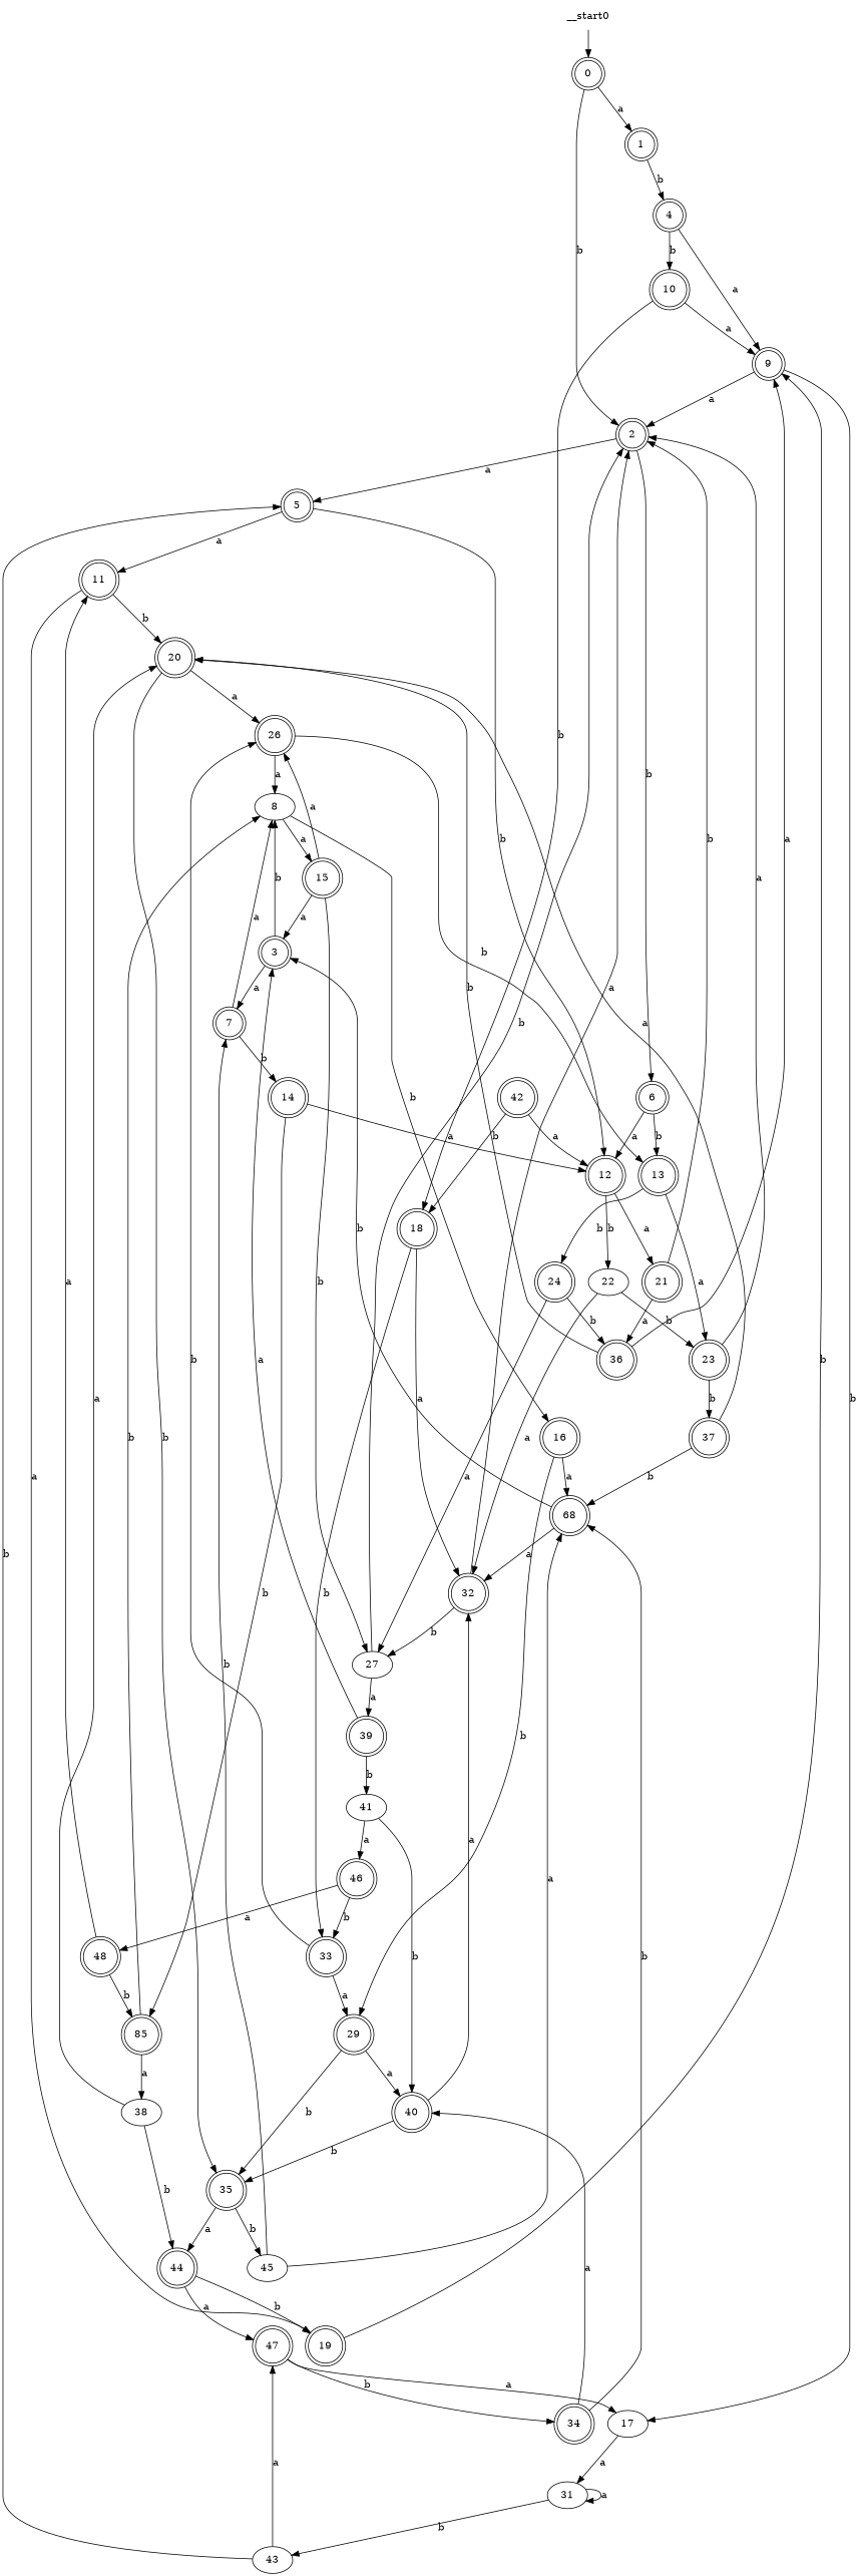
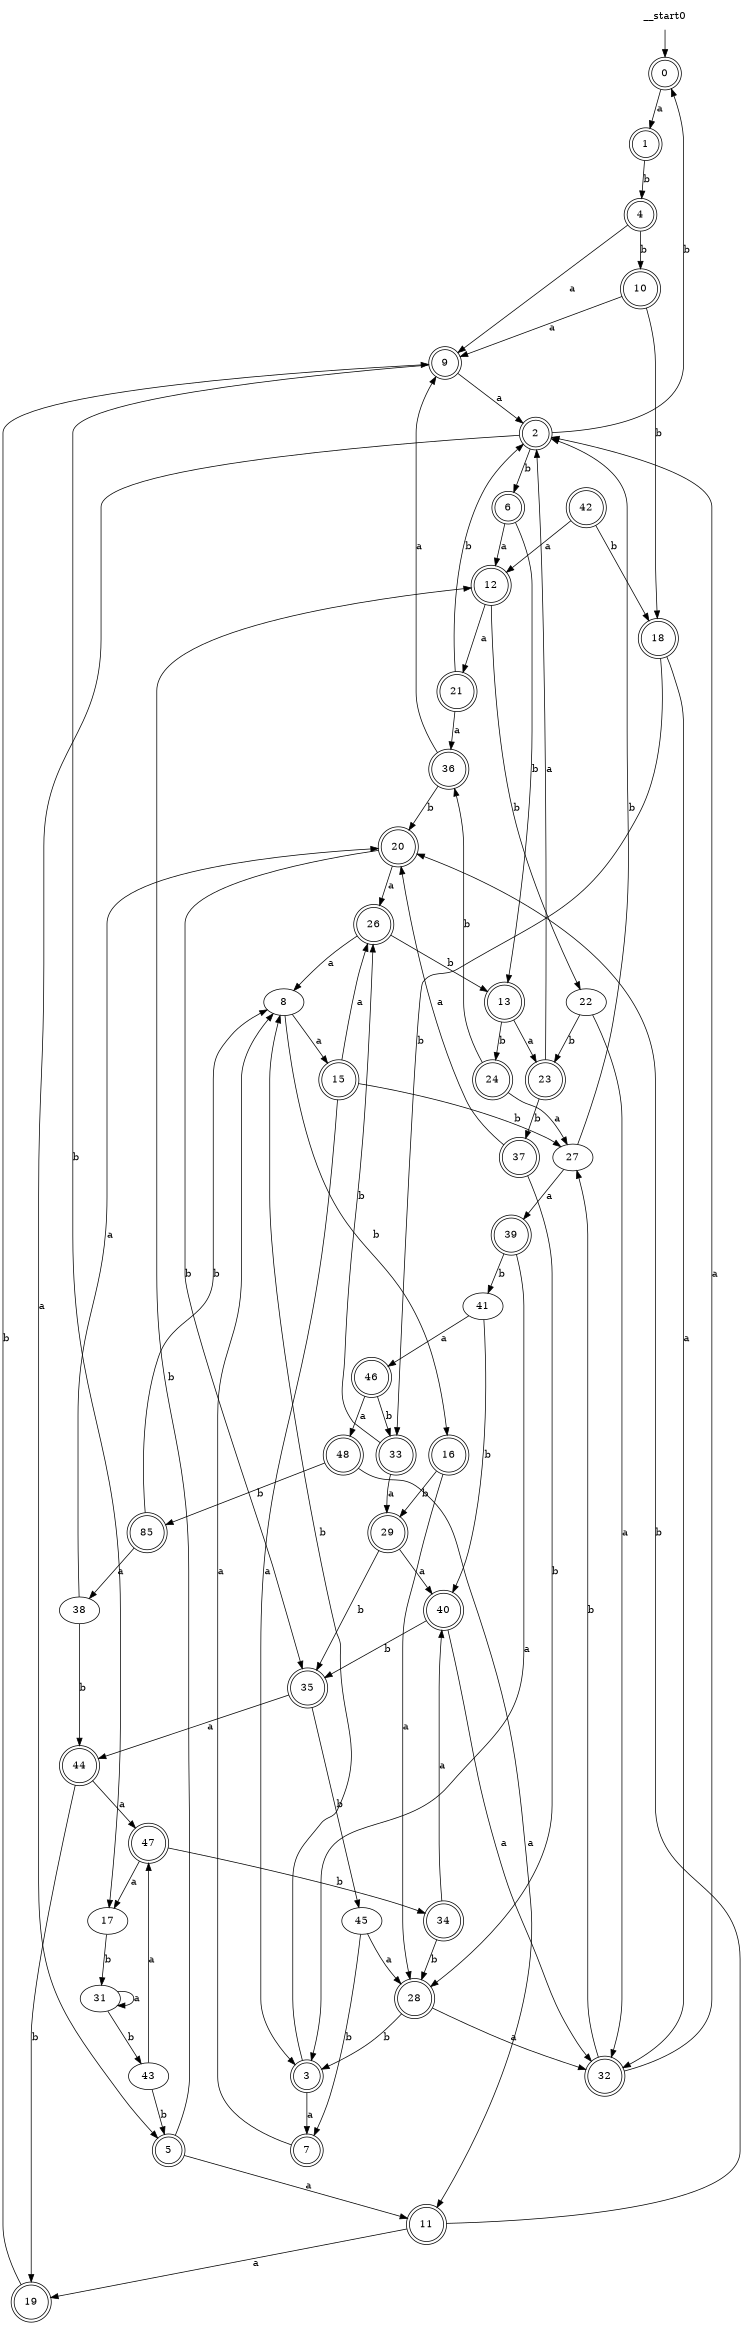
  digraph {
    node [shape=doublecircle]
    __start0 [shape=none]
    0
    1
    2
    4
    5
    6
    3
    7
    8 [shape=""]
    9
    10
    11
    12
    13
-   14
    15
    16
    17 [shape=""]
    18
    19
    20
    21
    22 [shape=""]
    23
    24
    n27 [label=85]
    26
    27 [shape=""]
-   28 [label=68]
+   28
    29
    31 [shape=""]
    32
    33
    35
    36
    37
    38 [shape=""]
    39
    40
    43 [shape=""]
    34
    44
    45 [shape=ellipse]
    41 [shape=""]
    46
    42
    47
    48
    __start0 -> 0
    0 -> 1 [label=a]
-   0 -> 2 [label=b]
+   2 -> 0 [label=b]
    1 -> 4 [label=b]
    2 -> 5 [label=a]
    2 -> 6 [label=b]
    4 -> 9 [label=a]
    4 -> 10 [label=b]
    5 -> 11 [label=a]
    5 -> 12 [label=b]
    6 -> 12 [label=a]
    6 -> 13 [label=b]
    3 -> 7 [label=a]
    3 -> 8 [label=b]
    7 -> 8 [label=a]
-   7 -> 14 [label=b]
    8 -> 15 [label=a]
    8 -> 16 [label=b]
    9 -> 2 [label=a]
    9 -> 17 [label=b]
    10 -> 9 [label=a]
    10 -> 18 [label=b]
    11 -> 19 [label=a]
    11 -> 20 [label=b]
    12 -> 21 [label=a]
    12 -> 22 [label=b]
    13 -> 23 [label=a]
    13 -> 24 [label=b]
-   14 -> 12 [label=a]
-   14 -> n27 [label=b]
    15 -> 3 [label=a]
    15 -> 26 [label=a]
    15 -> 27 [label=b]
    16 -> 28 [label=a]
    16 -> 29 [label=b]
-   17 -> 31 [label=a]
+   17 -> 31 [label=b]
    18 -> 32 [label=a]
    18 -> 33 [label=b]
    19 -> 9 [label=b]
    20 -> 26 [label=a]
    20 -> 35 [label=b]
    21 -> 2 [label=b]
    21 -> 36 [label=a]
    22 -> 23 [label=b]
    22 -> 32 [label=a]
    23 -> 2 [label=a]
    23 -> 37 [label=b]
    24 -> 27 [label=a]
    24 -> 36 [label=b]
    n27 -> 8 [label=b]
    n27 -> 38 [label=a]
    26 -> 8 [label=a]
    26 -> 13 [label=b]
    27 -> 2 [label=b]
    27 -> 39 [label=a]
    28 -> 3 [label=b]
    28 -> 32 [label=a]
    29 -> 35 [label=b]
    29 -> 40 [label=a]
    31 -> 31 [label=a]
    31 -> 43 [label=b]
    32 -> 2 [label=a]
    32 -> 27 [label=b]
    33 -> 26 [label=b]
    33 -> 29 [label=a]
    35 -> 44 [label=a]
    35 -> 45 [label=b]
    36 -> 9 [label=a]
    36 -> 20 [label=b]
    37 -> 20 [label=a]
    37 -> 28 [label=b]
    38 -> 20 [label=a]
    38 -> 44 [label=b]
    39 -> 3 [label=a]
    39 -> 41 [label=b]
    40 -> 32 [label=a]
    40 -> 35 [label=b]
    43 -> 5 [label=b]
    43 -> 47 [label=a]
    34 -> 28 [label=b]
    34 -> 40 [label=a]
    44 -> 19 [label=b]
    44 -> 47 [label=a]
    45 -> 7 [label=b]
    45 -> 28 [label=a]
    41 -> 40 [label=b]
    41 -> 46 [label=a]
    46 -> 33 [label=b]
    46 -> 48 [label=a]
    42 -> 12 [label=a]
    42 -> 18 [label=b]
    47 -> 17 [label=a]
    47 -> 34 [label=b]
    48 -> 11 [label=a]
    48 -> n27 [label=b]
  }
